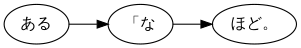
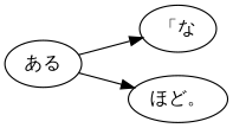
  digraph {
    rankdir=LR
    n1 [label="「な"]
    n2 [label="ある"]
    n3 [label="ほど。"]
    n2 -> n1
-   n1 -> n3
+   n2 -> n3
  }
